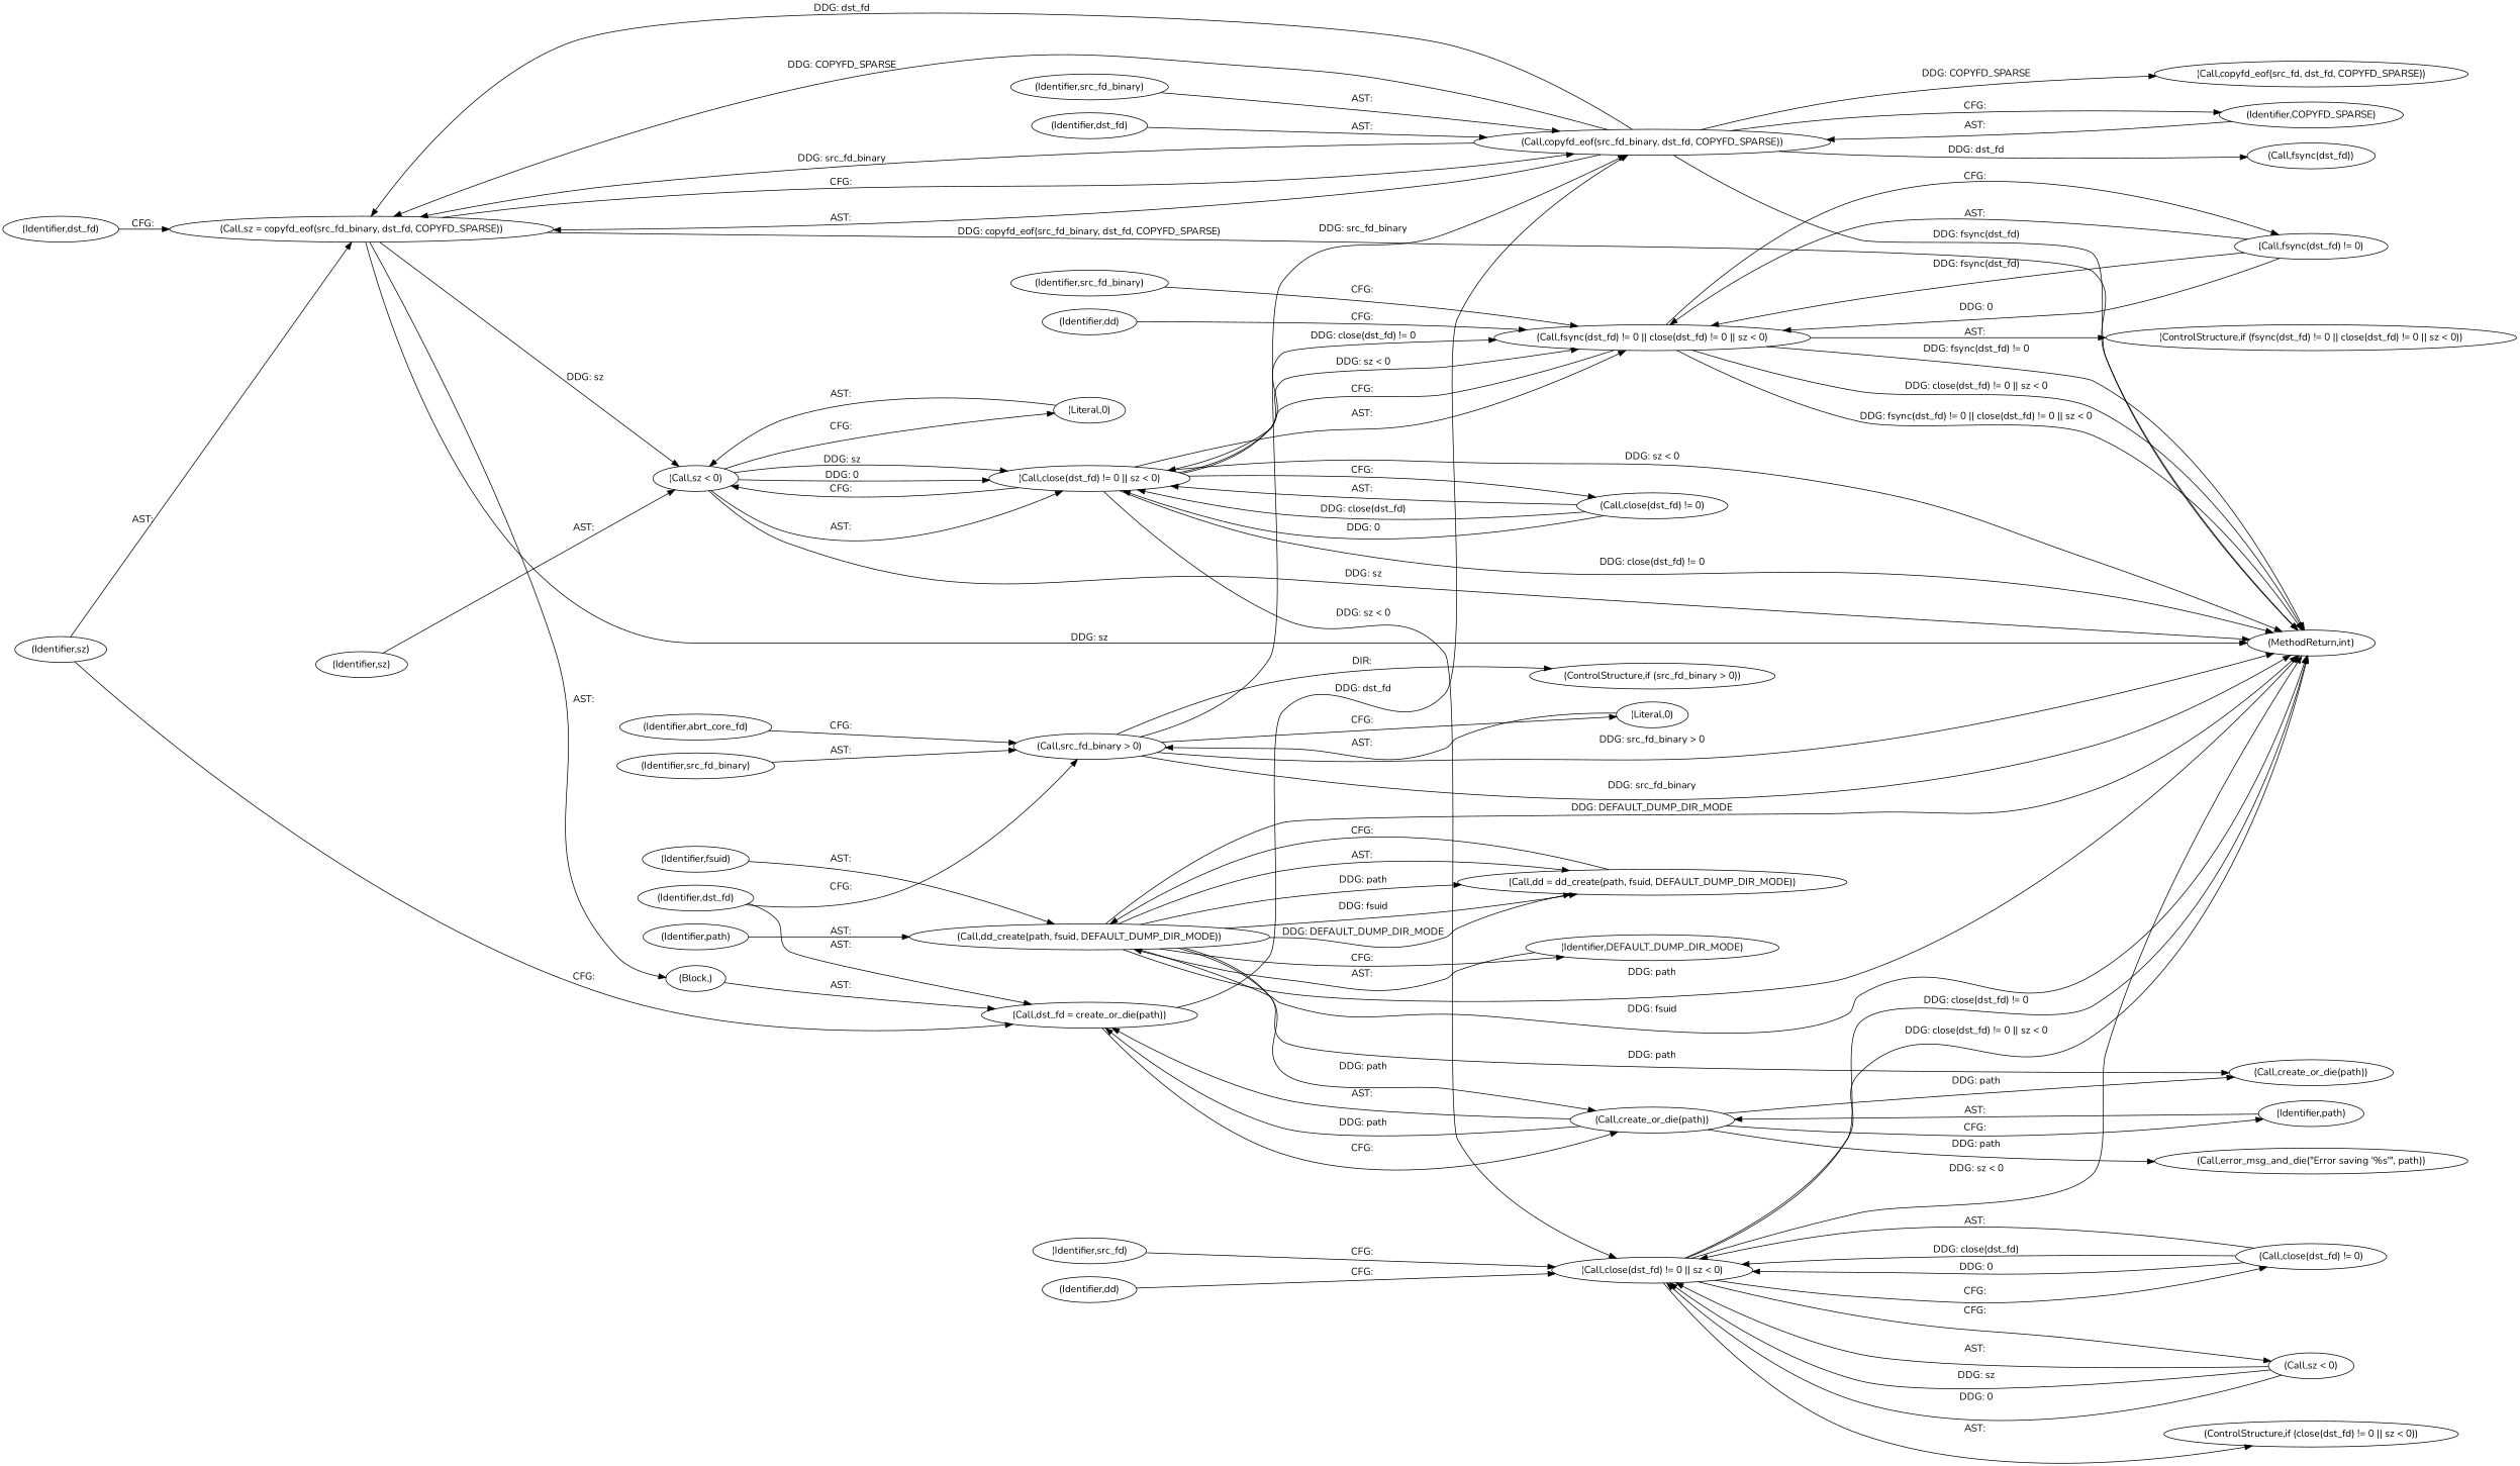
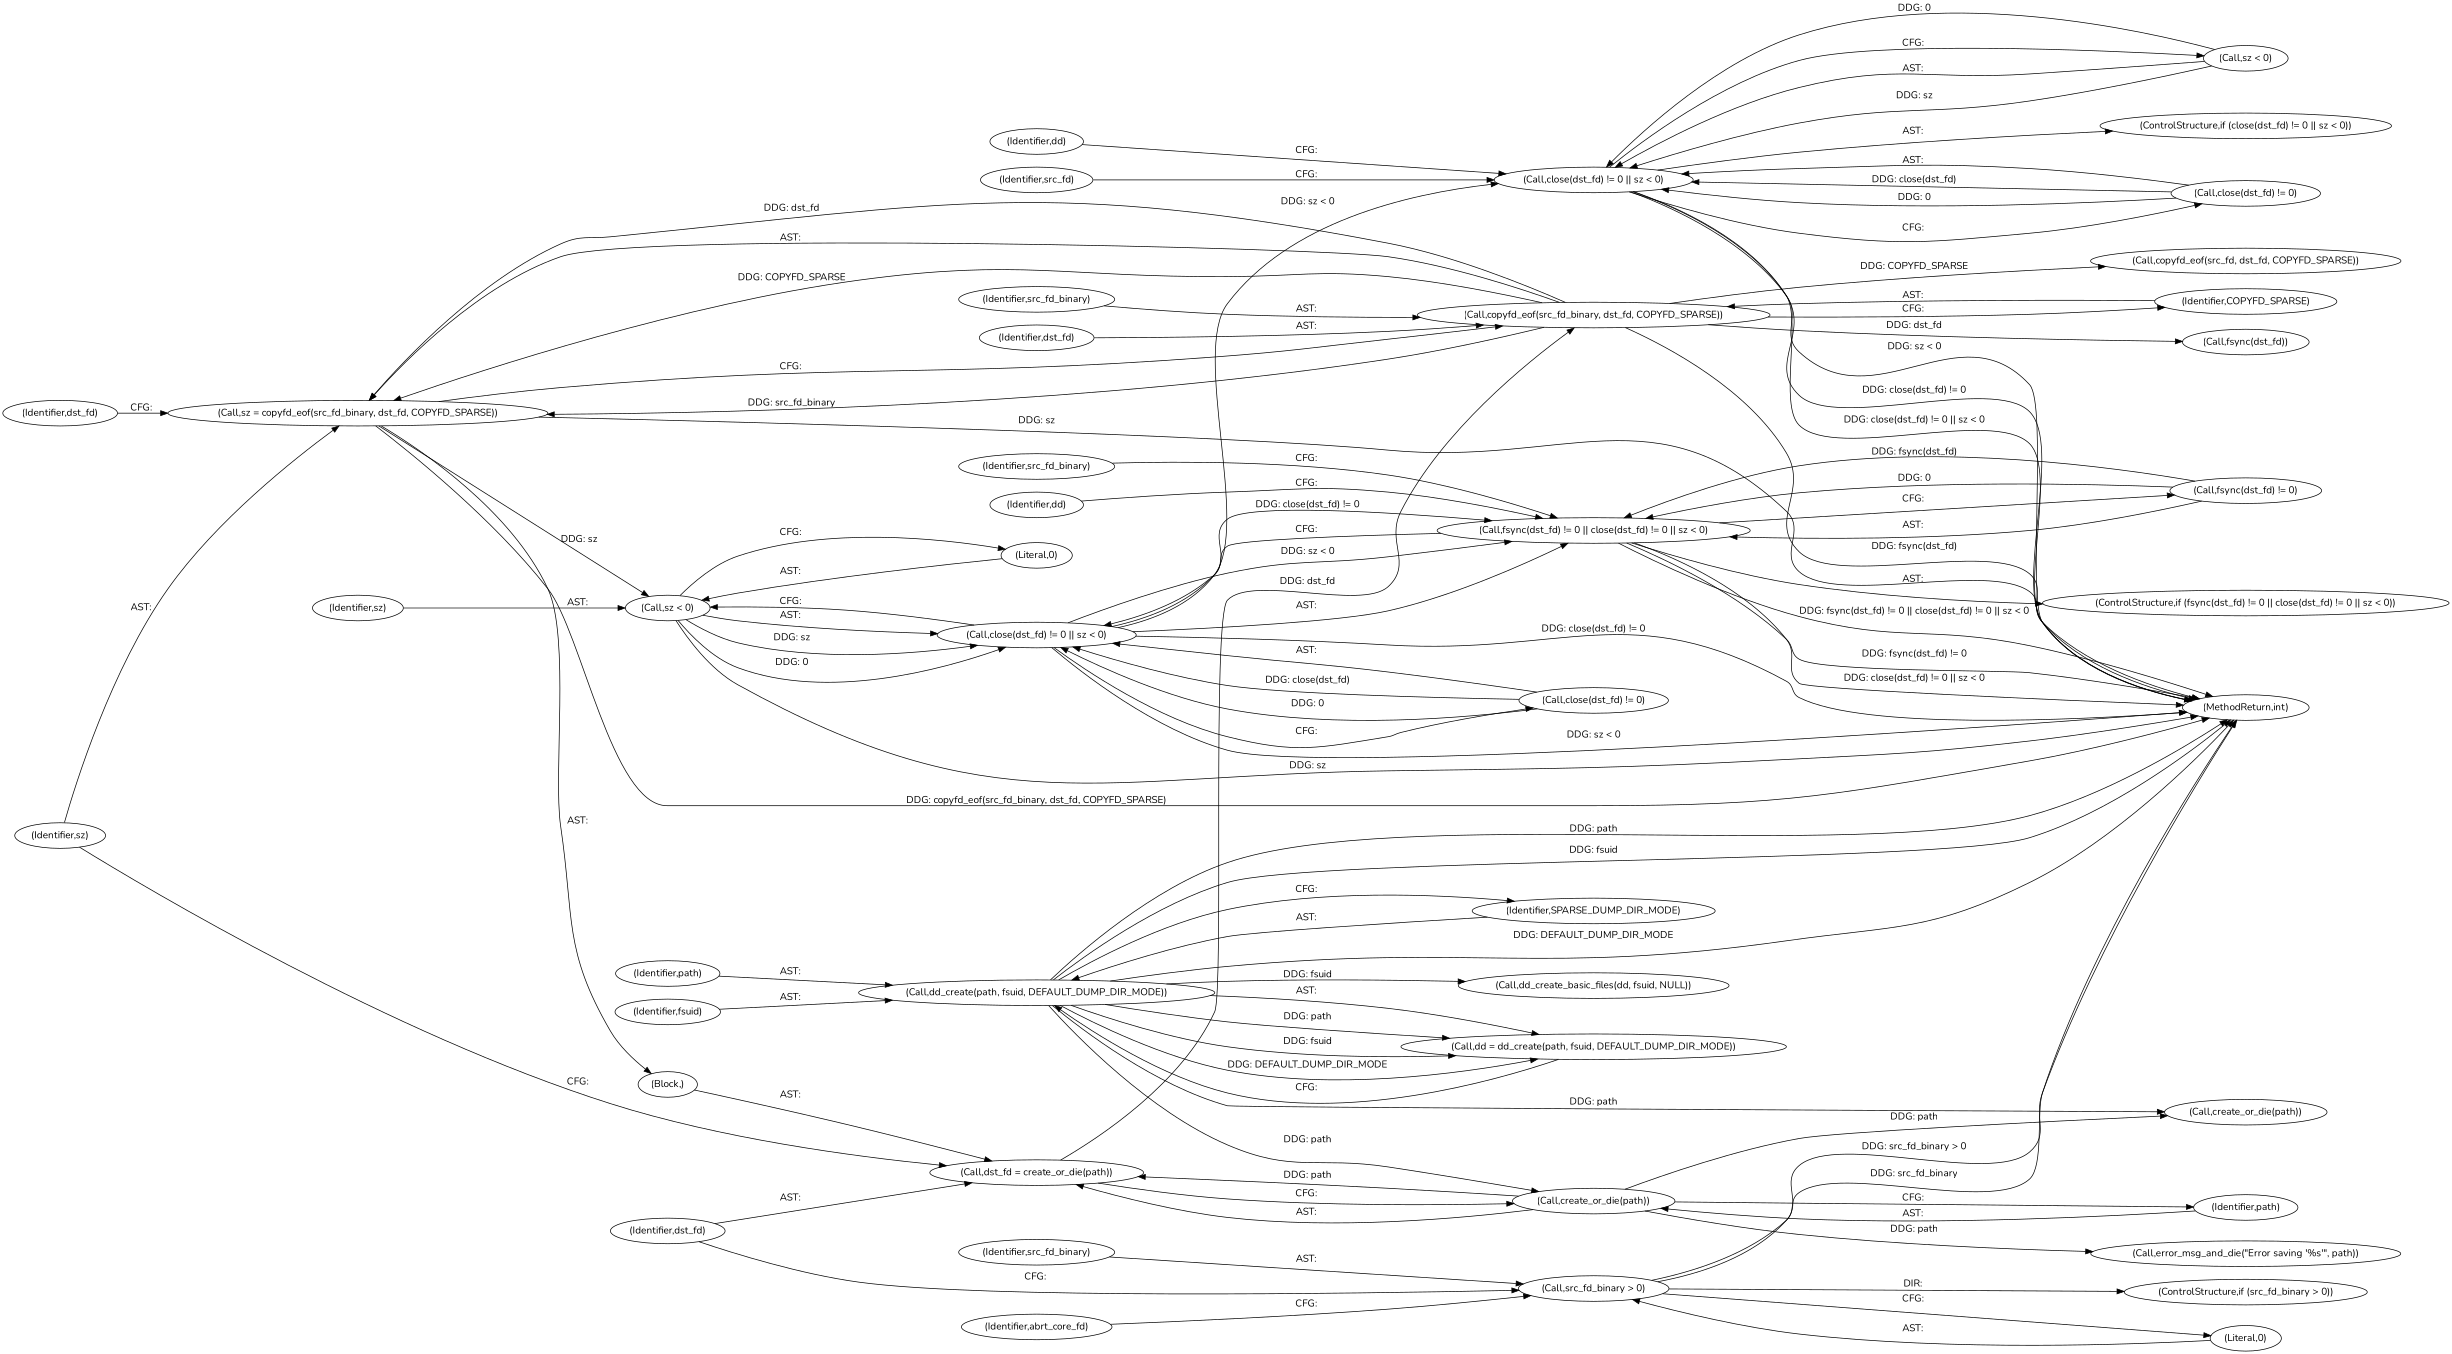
  digraph {
    fontname=Nunito
    rankdir=LR
    node [fontname=Nunito]
    edge [fontname=Nunito]
    n1 [label="(Call,sz = copyfd_eof(src_fd_binary, dst_fd, COPYFD_SPARSE))"]
    n2 [label="(Call,copyfd_eof(src_fd_binary, dst_fd, COPYFD_SPARSE))"]
    n3 [label="(Call,sz < 0)"]
    n4 [label="(Block,)"]
    n5 [label="(MethodReturn,int)"]
    n6 [label="(Call,fsync(dst_fd))"]
    n7 [label="(Call,copyfd_eof(src_fd, dst_fd, COPYFD_SPARSE))"]
    n8 [label="(Identifier,COPYFD_SPARSE)"]
    n9 [label="(Call,close(dst_fd) != 0 || sz < 0)"]
    n10 [label="(Literal,0)"]
    n11 [label="(Call,dst_fd = create_or_die(path))"]
    n12 [label="(Call,src_fd_binary > 0)"]
    n13 [label="(ControlStructure,if (src_fd_binary > 0))"]
    n14 [label="(Literal,0)"]
    n15 [label="(Call,create_or_die(path))"]
    n16 [label="(Identifier,path)"]
    n17 [label="(Call,error_msg_and_die(\"Error saving '%s'\", path))"]
    n18 [label="(Call,create_or_die(path))"]
    n19 [label="(Call,dd_create(path, fsuid, DEFAULT_DUMP_DIR_MODE))"]
-   n21 [label="(Identifier,DEFAULT_DUMP_DIR_MODE)"]
+   n20 [label="(Call,dd_create_basic_files(dd, fsuid, NULL))"]
+   n21 [label="(Identifier,SPARSE_DUMP_DIR_MODE)"]
    n22 [label="(Call,dd = dd_create(path, fsuid, DEFAULT_DUMP_DIR_MODE))"]
    n23 [label="(Call,fsync(dst_fd) != 0 || close(dst_fd) != 0 || sz < 0)"]
    n24 [label="(Call,close(dst_fd) != 0 || sz < 0)"]
    n25 [label="(Call,close(dst_fd) != 0)"]
    n26 [label="(ControlStructure,if (fsync(dst_fd) != 0 || close(dst_fd) != 0 || sz < 0))"]
    n27 [label="(Call,fsync(dst_fd) != 0)"]
    n28 [label="(ControlStructure,if (close(dst_fd) != 0 || sz < 0))"]
    n29 [label="(Call,close(dst_fd) != 0)"]
    n30 [label="(Call,sz < 0)"]
    n31 [label="(Identifier,dst_fd)"]
    n32 [label="(Identifier,src_fd_binary)"]
    n33 [label="(Identifier,abrt_core_fd)"]
    n34 [label="(Identifier,sz)"]
    n35 [label="(Identifier,src_fd_binary)"]
    n36 [label="(Identifier,sz)"]
    n37 [label="(Identifier,src_fd_binary)"]
    n38 [label="(Identifier,dst_fd)"]
    n39 [label="(Identifier,fsuid)"]
    n40 [label="(Identifier,path)"]
    n41 [label="(Identifier,dd)"]
    n42 [label="(Identifier,dd)"]
    n43 [label="(Identifier,dst_fd)"]
    n44 [label="(Identifier,src_fd)"]
    n1 -> n2 [label="CFG: "]
    n1 -> n3 [label="DDG: sz"]
    n1 -> n4 [label="AST: "]
    n1 -> n5 [label="DDG: copyfd_eof(src_fd_binary, dst_fd, COPYFD_SPARSE)"]
    n1 -> n5 [label="DDG: sz"]
    n2 -> n1 [label="AST: "]
    n2 -> n1 [label="DDG: src_fd_binary"]
    n2 -> n1 [label="DDG: dst_fd"]
    n2 -> n1 [label="DDG: COPYFD_SPARSE"]
    n2 -> n5 [label="DDG: fsync(dst_fd)"]
    n2 -> n6 [label="DDG: dst_fd"]
    n2 -> n7 [label="DDG: COPYFD_SPARSE"]
    n2 -> n8 [label="CFG: "]
    n3 -> n5 [label="DDG: sz"]
    n3 -> n9 [label="AST: "]
    n3 -> n9 [label="DDG: sz"]
    n3 -> n9 [label="DDG: 0"]
    n3 -> n10 [label="CFG: "]
    n4 -> n11 [label="AST: "]
    n8 -> n2 [label="AST: "]
    n9 -> n3 [label="CFG: "]
    n9 -> n5 [label="DDG: sz < 0"]
    n9 -> n5 [label="DDG: close(dst_fd) != 0"]
    n9 -> n23 [label="AST: "]
    n9 -> n23 [label="DDG: close(dst_fd) != 0"]
    n9 -> n23 [label="DDG: sz < 0"]
    n9 -> n24 [label="DDG: sz < 0"]
    n9 -> n25 [label="CFG: "]
    n10 -> n3 [label="AST: "]
    n11 -> n2 [label="DDG: dst_fd"]
    n11 -> n15 [label="CFG: "]
-   n12 -> n2 [label="DDG: src_fd_binary"]
    n12 -> n5 [label="DDG: src_fd_binary > 0"]
    n12 -> n5 [label="DDG: src_fd_binary"]
    n12 -> n13 [label="DIR: "]
    n12 -> n14 [label="CFG: "]
    n14 -> n12 [label="AST: "]
    n15 -> n11 [label="AST: "]
    n15 -> n11 [label="DDG: path"]
    n15 -> n16 [label="CFG: "]
    n15 -> n17 [label="DDG: path"]
    n15 -> n18 [label="DDG: path"]
    n16 -> n15 [label="AST: "]
    n19 -> n5 [label="DDG: DEFAULT_DUMP_DIR_MODE"]
    n19 -> n5 [label="DDG: path"]
    n19 -> n5 [label="DDG: fsuid"]
    n19 -> n15 [label="DDG: path"]
    n19 -> n18 [label="DDG: path"]
+   n19 -> n20 [label="DDG: fsuid"]
    n19 -> n21 [label="CFG: "]
    n19 -> n22 [label="AST: "]
    n19 -> n22 [label="DDG: path"]
    n19 -> n22 [label="DDG: fsuid"]
    n19 -> n22 [label="DDG: DEFAULT_DUMP_DIR_MODE"]
    n21 -> n19 [label="AST: "]
    n22 -> n19 [label="CFG: "]
    n23 -> n5 [label="DDG: close(dst_fd) != 0 || sz < 0"]
    n23 -> n5 [label="DDG: fsync(dst_fd) != 0 || close(dst_fd) != 0 || sz < 0"]
    n23 -> n5 [label="DDG: fsync(dst_fd) != 0"]
    n23 -> n9 [label="CFG: "]
    n23 -> n26 [label="AST: "]
    n23 -> n27 [label="CFG: "]
    n24 -> n5 [label="DDG: close(dst_fd) != 0"]
    n24 -> n5 [label="DDG: close(dst_fd) != 0 || sz < 0"]
    n24 -> n5 [label="DDG: sz < 0"]
    n24 -> n28 [label="AST: "]
    n24 -> n29 [label="CFG: "]
    n24 -> n30 [label="CFG: "]
    n25 -> n9 [label="AST: "]
    n25 -> n9 [label="DDG: close(dst_fd)"]
    n25 -> n9 [label="DDG: 0"]
    n27 -> n23 [label="AST: "]
    n27 -> n23 [label="DDG: fsync(dst_fd)"]
    n27 -> n23 [label="DDG: 0"]
    n29 -> n24 [label="AST: "]
    n29 -> n24 [label="DDG: close(dst_fd)"]
    n29 -> n24 [label="DDG: 0"]
    n30 -> n24 [label="AST: "]
    n30 -> n24 [label="DDG: sz"]
    n30 -> n24 [label="DDG: 0"]
    n31 -> n11 [label="AST: "]
    n31 -> n12 [label="CFG: "]
    n32 -> n2 [label="AST: "]
    n33 -> n12 [label="CFG: "]
    n34 -> n3 [label="AST: "]
    n35 -> n23 [label="CFG: "]
    n36 -> n1 [label="AST: "]
    n36 -> n11 [label="CFG: "]
    n37 -> n12 [label="AST: "]
    n38 -> n1 [label="CFG: "]
    n39 -> n19 [label="AST: "]
    n40 -> n19 [label="AST: "]
    n41 -> n23 [label="CFG: "]
    n42 -> n24 [label="CFG: "]
    n43 -> n2 [label="AST: "]
    n44 -> n24 [label="CFG: "]
  }
